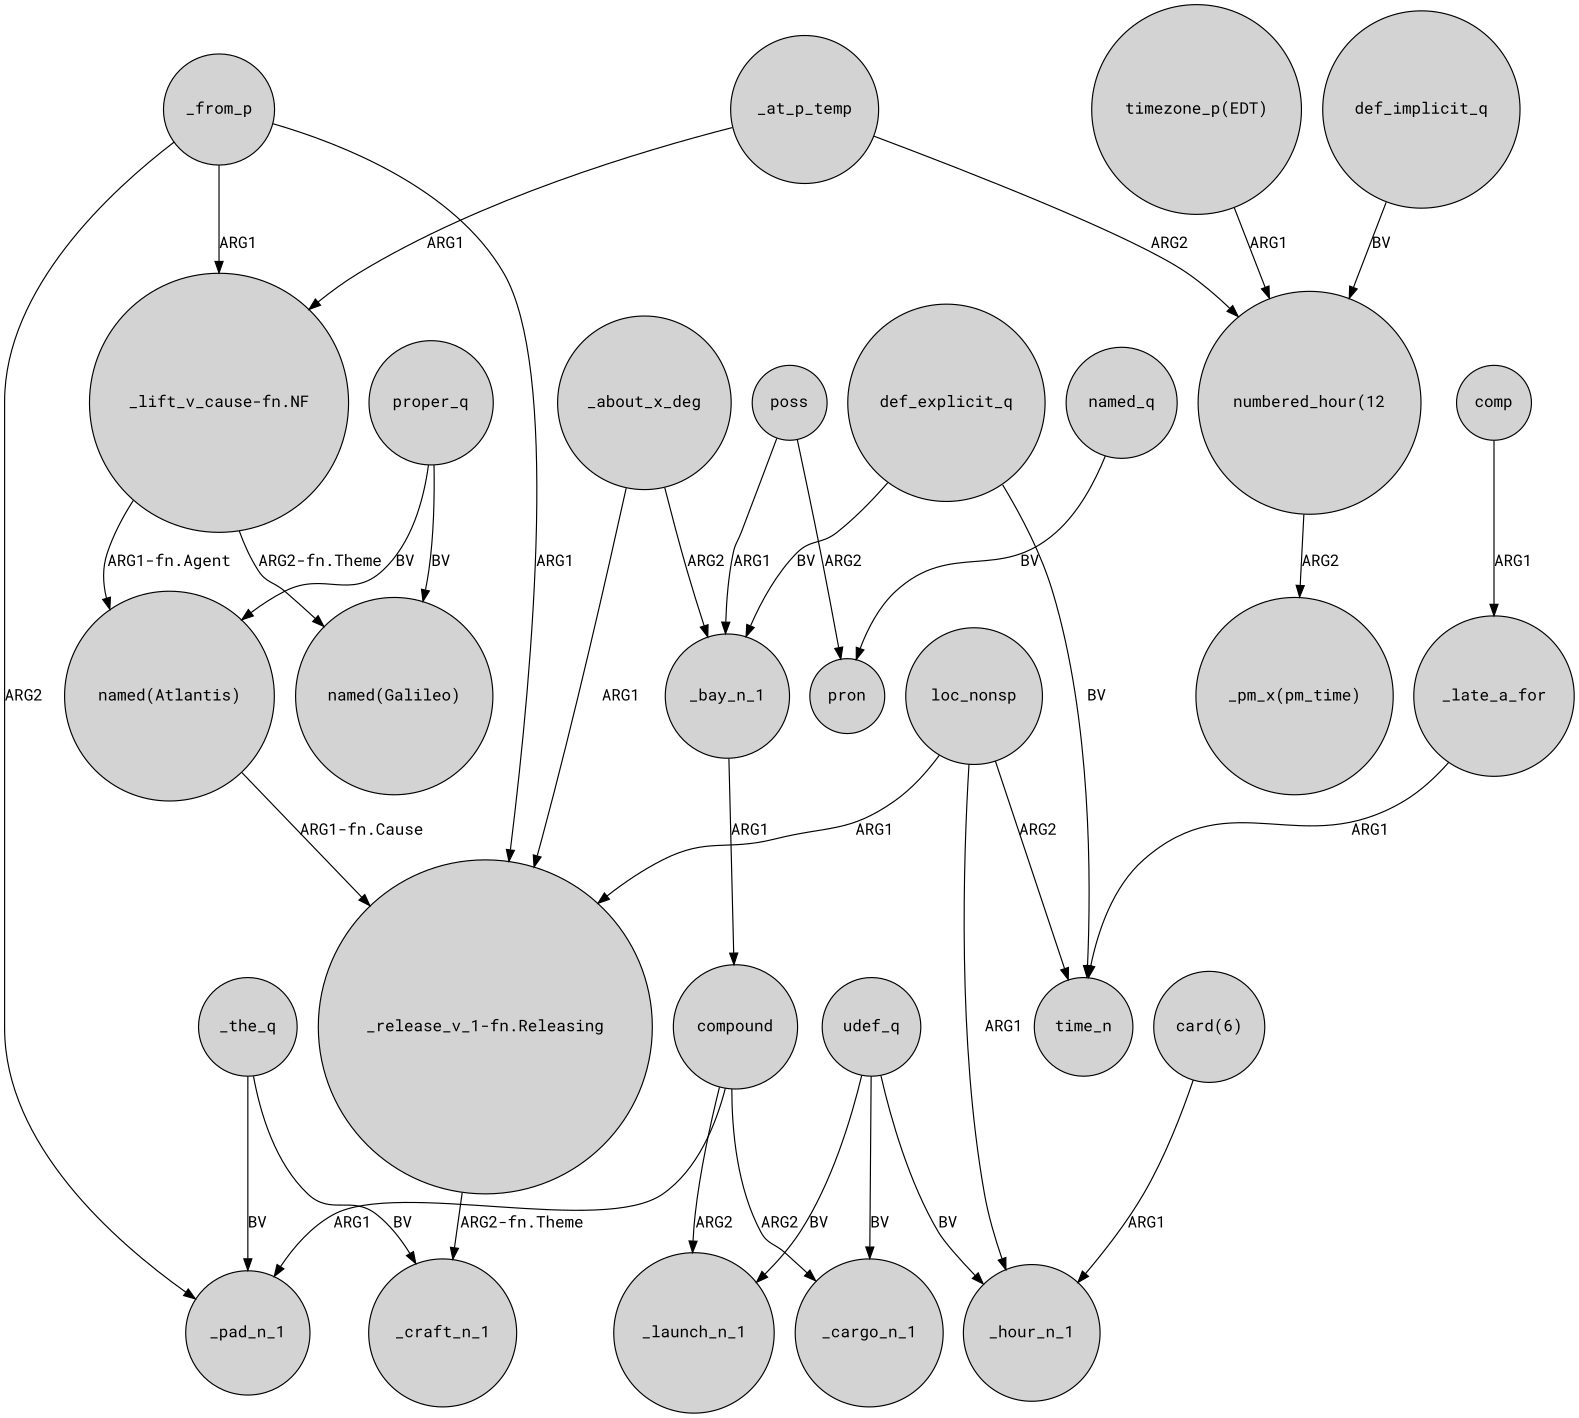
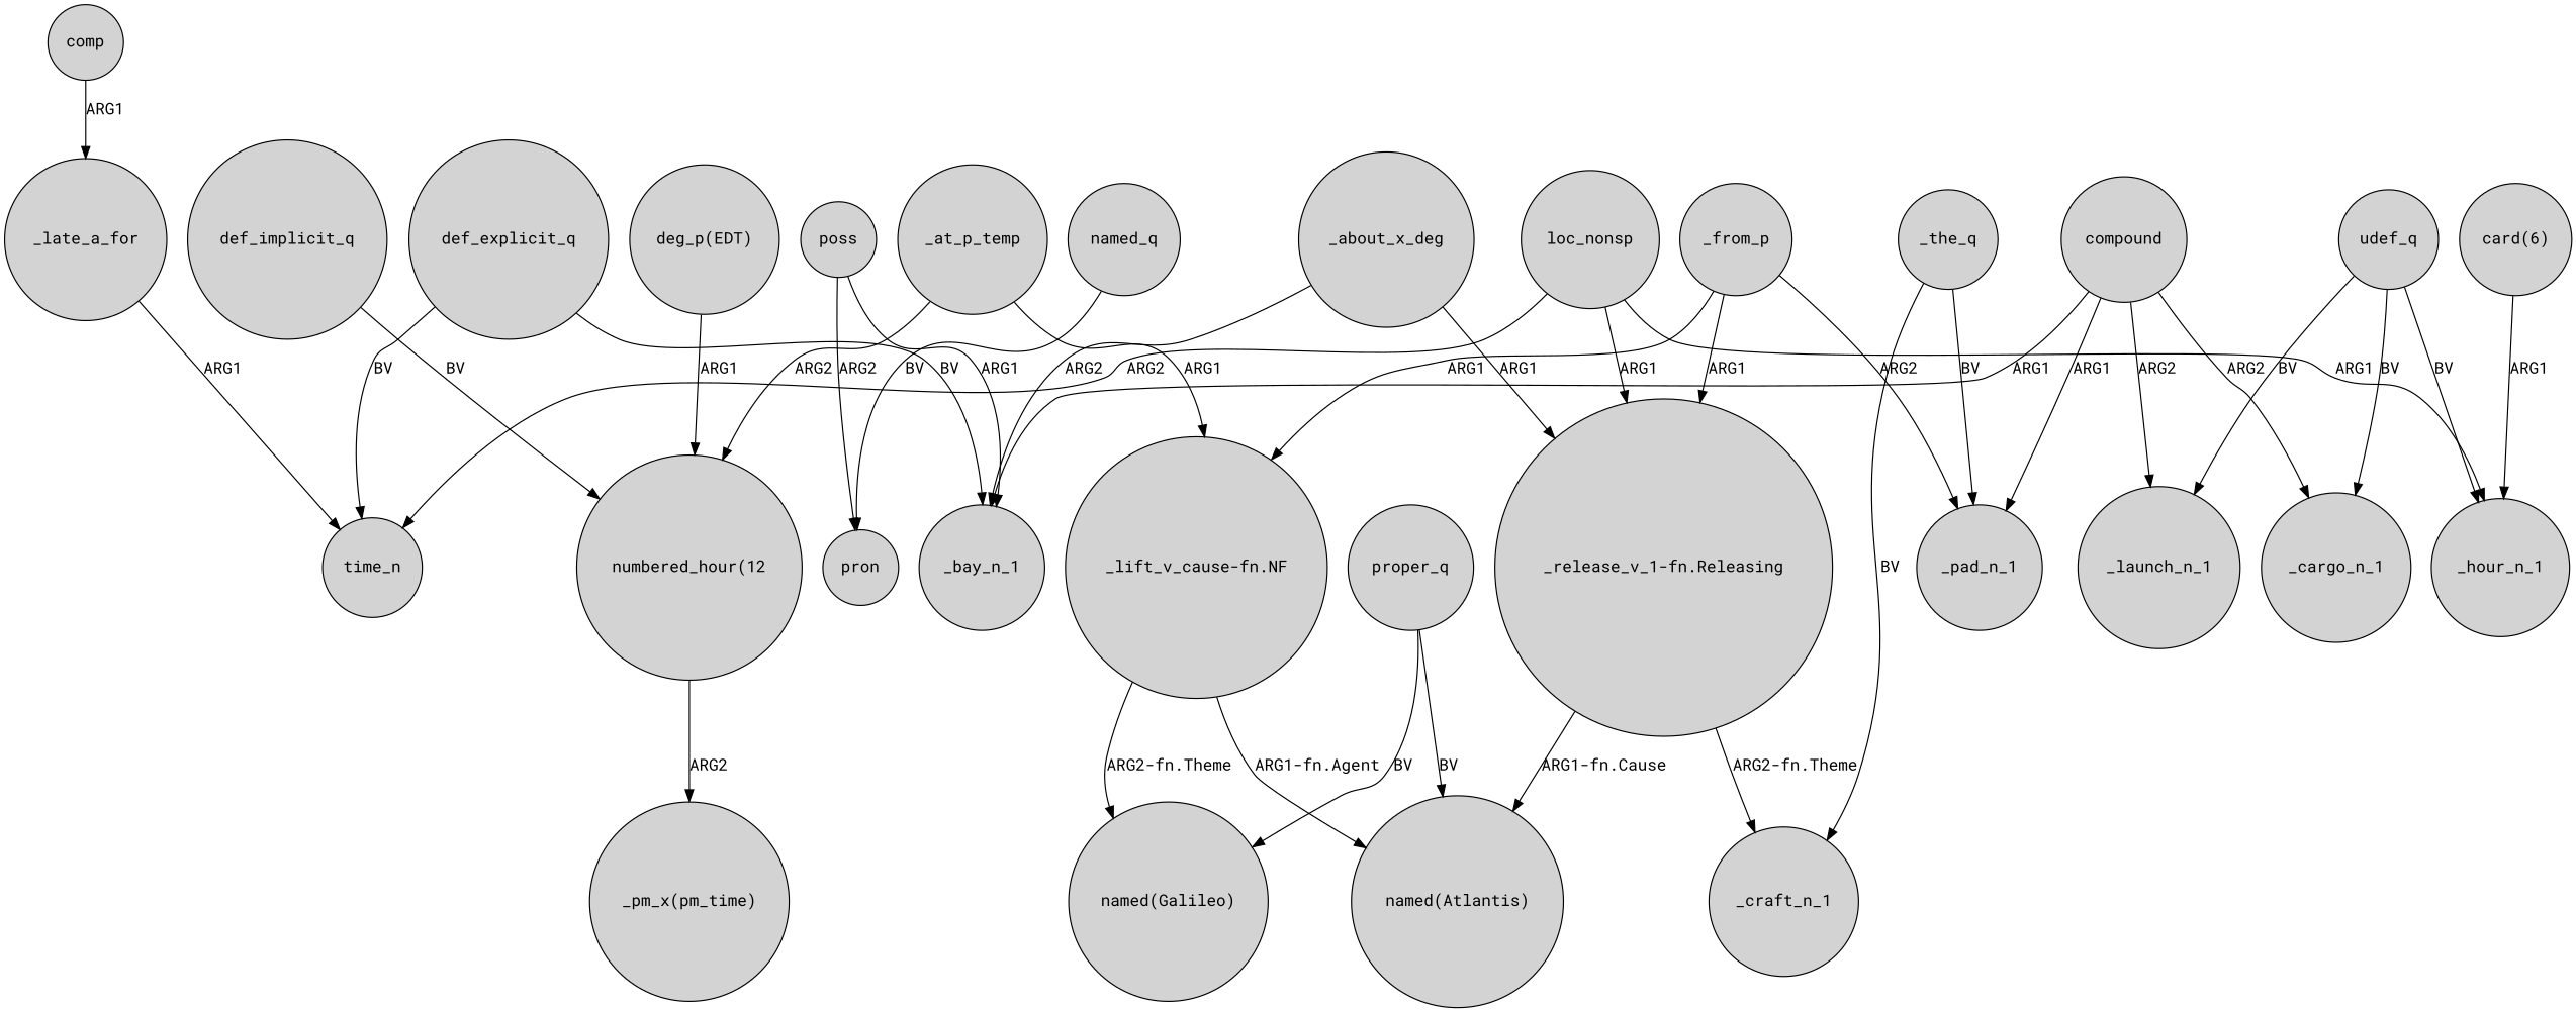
  digraph {
    fontname="Roboto Mono"
    node [fontname="Roboto Mono" shape=circle style=filled]
    edge [fontname="Roboto Mono"]
    poss
    _bay_n_1
    pron
    "_release_v_1-fn.Releasing"
    "named(Atlantis)"
    _craft_n_1
    comp
    _late_a_for
    time_n
    _at_p_temp
    "_lift_v_cause-fn.NF"
    "numbered_hour(12"
    "named(Galileo)"
    "_pm_x(pm_time)"
    def_explicit_q
    _from_p
    _pad_n_1
    proper_q
    udef_q
    _hour_n_1
    _cargo_n_1
    _launch_n_1
    loc_nonsp
    _about_x_deg
    _the_q
-   "timezone_p(EDT)"
+   "timezone_p(EDT)" [label="deg_p(EDT)"]
    compound
    "card(6)"
    n29 [label=named_q]
    def_implicit_q
    poss -> _bay_n_1 [label=ARG1]
    poss -> pron [label=ARG2]
-   "named(Atlantis)" -> "_release_v_1-fn.Releasing" [label="ARG1-fn.Cause"]
+   "_release_v_1-fn.Releasing" -> "named(Atlantis)" [label="ARG1-fn.Cause"]
    "_release_v_1-fn.Releasing" -> _craft_n_1 [label="ARG2-fn.Theme"]
    comp -> _late_a_for [label=ARG1]
    _late_a_for -> time_n [label=ARG1]
    _at_p_temp -> "_lift_v_cause-fn.NF" [label=ARG1]
    _at_p_temp -> "numbered_hour(12" [headport="54)" label=ARG2]
    "_lift_v_cause-fn.NF" -> "named(Atlantis)" [label="ARG1-fn.Agent"]
    "_lift_v_cause-fn.NF" -> "named(Galileo)" [label="ARG2-fn.Theme"]
    "numbered_hour(12" -> "_pm_x(pm_time)" [label=ARG2 tailport="54)"]
    def_explicit_q -> _bay_n_1 [label=BV]
    def_explicit_q -> time_n [label=BV]
    _from_p -> "_release_v_1-fn.Releasing" [label=ARG1]
    _from_p -> "_lift_v_cause-fn.NF" [label=ARG1]
    _from_p -> _pad_n_1 [label=ARG2]
    proper_q -> "named(Atlantis)" [label=BV]
    proper_q -> "named(Galileo)" [label=BV]
    udef_q -> _hour_n_1 [label=BV]
    udef_q -> _cargo_n_1 [label=BV]
    udef_q -> _launch_n_1 [label=BV]
    loc_nonsp -> "_release_v_1-fn.Releasing" [label=ARG1]
    loc_nonsp -> time_n [label=ARG2]
    loc_nonsp -> _hour_n_1 [label=ARG1]
    _about_x_deg -> _bay_n_1 [label=ARG2]
    _about_x_deg -> "_release_v_1-fn.Releasing" [label=ARG1]
    _the_q -> _craft_n_1 [label=BV]
    _the_q -> _pad_n_1 [label=BV]
    "timezone_p(EDT)" -> "numbered_hour(12" [headport="54)" label=ARG1]
-   _bay_n_1 -> compound [label=ARG1]
+   compound -> _bay_n_1 [label=ARG1]
    compound -> _pad_n_1 [label=ARG1]
    compound -> _cargo_n_1 [label=ARG2]
    compound -> _launch_n_1 [label=ARG2]
    "card(6)" -> _hour_n_1 [label=ARG1]
    n29 -> pron [label=BV]
    def_implicit_q -> "numbered_hour(12" [headport="54)" label=BV]
  }
